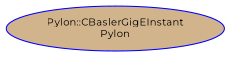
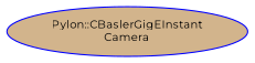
  digraph {
    rankdir=LR
    fontname=Montserrat
-   n1 [color=blue fillcolor=tan fontname=Montserrat fontsize=10 height=0.2 label="Pylon::CBaslerGigEInstant\lPylon" shape=ellipse style=filled width=0.4]
+   n1 [color=blue fillcolor=tan fontname=Montserrat fontsize=10 height=0.2 label="Pylon::CBaslerGigEInstant\lCamera" shape=ellipse style=filled width=0.4]
  }
